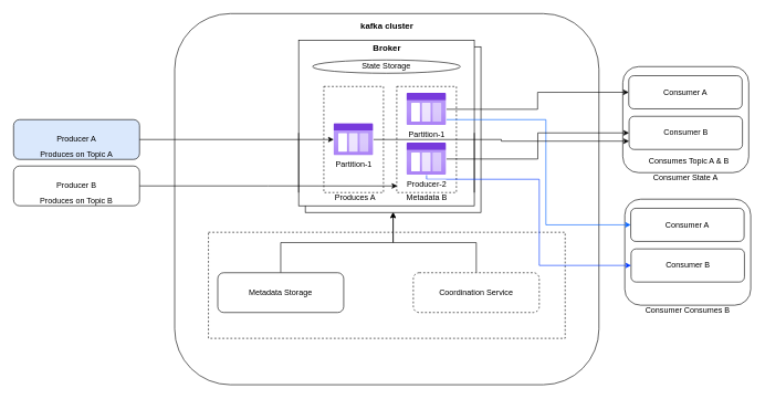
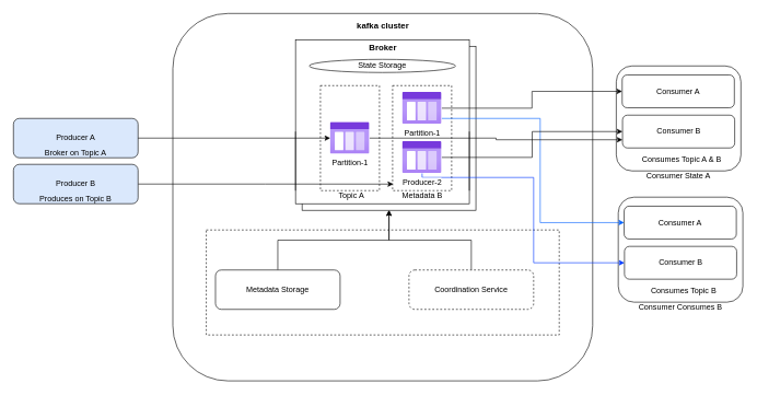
  <mxCell id="0" />
  <mxCell id="1" parent="0" />
  <mxCell id="2" value="" style="rounded=1;whiteSpace=wrap;html=1;" parent="1" vertex="1"><mxGeometry x="263" y="20" width="640" height="560" as="geometry" /></mxCell>
  <mxCell id="3" value="" style="rounded=0;whiteSpace=wrap;html=1;" parent="1" vertex="1"><mxGeometry x="460" y="70" width="265" height="250" as="geometry" /></mxCell>
  <mxCell id="4" value="" style="rounded=0;whiteSpace=wrap;html=1;dashed=1;" parent="1" vertex="1"><mxGeometry x="314" y="350" width="538" height="160" as="geometry" /></mxCell>
  <mxCell id="5" value="" style="rounded=0;whiteSpace=wrap;html=1;" parent="1" vertex="1"><mxGeometry x="450" y="60" width="265" height="250" as="geometry" /></mxCell>
  <mxCell id="6" value="&lt;span style=&quot;font-size: 13px;&quot;&gt;kafka cluster&lt;/span&gt;" style="text;strokeColor=none;fillColor=none;html=1;fontSize=24;fontStyle=1;verticalAlign=middle;align=center;" parent="1" vertex="1"><mxGeometry x="538" y="20" width="90" height="30" as="geometry" /></mxCell>
  <mxCell id="7" value="&lt;p style=&quot;line-height: 0%;&quot;&gt;&lt;font style=&quot;font-size: 13px;&quot;&gt;Broker&lt;/font&gt;&lt;/p&gt;" style="text;strokeColor=none;fillColor=none;html=1;fontSize=24;fontStyle=1;verticalAlign=middle;align=center;" parent="1" vertex="1"><mxGeometry x="537.5" y="60" width="90" height="20" as="geometry" /></mxCell>
  <mxCell id="8" value="" style="endArrow=none;html=1;rounded=0;entryX=0;entryY=0;entryDx=0;entryDy=0;" parent="1" edge="1"><mxGeometry width="50" height="50" relative="1" as="geometry"><mxPoint x="715" y="290" as="sourcePoint" /><mxPoint x="715" y="200" as="targetPoint" /></mxGeometry></mxCell>
  <mxCell id="9" value="" style="endArrow=none;html=1;rounded=0;entryX=0;entryY=0;entryDx=0;entryDy=0;" parent="1" edge="1"><mxGeometry x="1" y="235" width="50" height="50" relative="1" as="geometry"><mxPoint x="450" y="290" as="sourcePoint" /><mxPoint x="450" y="200" as="targetPoint" /><mxPoint as="offset" /></mxGeometry></mxCell>
  <mxCell id="10" value="State Storage" style="ellipse;whiteSpace=wrap;html=1;" parent="1" vertex="1"><mxGeometry x="471" y="90" width="223" height="20" as="geometry" /></mxCell>
  <mxCell id="11" value="Producer A" style="rounded=1;whiteSpace=wrap;html=1;fillColor=#dae8fc;" parent="1" vertex="1"><mxGeometry x="20" y="180" width="190" height="60" as="geometry" /></mxCell>
  <mxCell id="12" style="edgeStyle=orthogonalEdgeStyle;rounded=0;orthogonalLoop=1;jettySize=auto;html=1;" parent="1" source="13" target="3" edge="1"><mxGeometry relative="1" as="geometry" /></mxCell>
  <mxCell id="13" value="Coordination Service" style="rounded=1;whiteSpace=wrap;html=1;dashed=1;" parent="1" vertex="1"><mxGeometry y="411" width="190" height="60" as="geometry" x="623" /></mxCell>
  <mxCell id="14" value="" style="rounded=1;whiteSpace=wrap;html=1;" parent="1" vertex="1"><mxGeometry x="939" y="100" width="190" height="160" as="geometry" /></mxCell>
  <mxCell id="15" style="edgeStyle=orthogonalEdgeStyle;rounded=0;orthogonalLoop=1;jettySize=auto;html=1;entryX=0.5;entryY=1;entryDx=0;entryDy=0;" parent="1" source="16" target="3" edge="1"><mxGeometry relative="1" as="geometry" /></mxCell>
  <mxCell id="16" value="Metadata Storage" style="rounded=1;whiteSpace=wrap;html=1;" parent="1" vertex="1"><mxGeometry x="328" y="411" width="190" height="60" as="geometry" /></mxCell>
  <mxCell id="17" value="Consumer A" style="rounded=1;whiteSpace=wrap;html=1;" parent="1" vertex="1"><mxGeometry x="948" y="113.75" width="171" height="50" as="geometry" /></mxCell>
  <mxCell id="18" value="Consumer B" style="rounded=1;whiteSpace=wrap;html=1;" parent="1" vertex="1"><mxGeometry x="948.5" y="175" width="171" height="50" as="geometry" /></mxCell>
  <mxCell id="19" value="Consumes Topic A &amp;amp; B" style="text;html=1;strokeColor=none;fillColor=none;align=center;verticalAlign=middle;whiteSpace=wrap;rounded=0;" parent="1" vertex="1"><mxGeometry x="958.5" y="235" width="160" height="15" as="geometry" /></mxCell>
  <mxCell id="20" value="" style="rounded=1;whiteSpace=wrap;html=1;" parent="1" vertex="1"><mxGeometry x="942" y="300" width="190" height="160" as="geometry" /></mxCell>
  <mxCell id="21" value="Consumer A" style="rounded=1;whiteSpace=wrap;html=1;" parent="1" vertex="1"><mxGeometry x="951" y="313.75" width="171" height="50" as="geometry" /></mxCell>
  <mxCell id="22" value="Consumer B" style="rounded=1;whiteSpace=wrap;html=1;" parent="1" vertex="1"><mxGeometry x="951.5" y="375" width="171" height="50" as="geometry" /></mxCell>
+ <mxCell id="23" value="Consumes Topic B" style="text;html=1;strokeColor=none;fillColor=none;align=center;verticalAlign=middle;whiteSpace=wrap;rounded=0;" parent="1" vertex="1"><mxGeometry x="962" y="435" width="160" height="15" as="geometry" /></mxCell>
  <mxCell id="24" value="" style="rounded=0;whiteSpace=wrap;html=1;dashed=1;" parent="1" vertex="1"><mxGeometry x="488" y="130" width="90" height="160" as="geometry" /></mxCell>
  <mxCell id="25" value="" style="rounded=0;whiteSpace=wrap;html=1;dashed=1;" parent="1" vertex="1"><mxGeometry x="598" y="130" width="90" height="160" as="geometry" /></mxCell>
  <mxCell id="26" style="edgeStyle=orthogonalEdgeStyle;rounded=0;orthogonalLoop=1;jettySize=auto;html=1;entryX=0;entryY=0.5;entryDx=0;entryDy=0;strokeColor=#0160ff;" parent="1" source="28" target="21" edge="1"><mxGeometry relative="1" as="geometry"><Array as="points"><mxPoint x="823" y="180" /><mxPoint x="823" y="339" /></Array></mxGeometry></mxCell>
  <mxCell id="27" style="edgeStyle=orthogonalEdgeStyle;rounded=0;orthogonalLoop=1;jettySize=auto;html=1;entryX=0;entryY=0.5;entryDx=0;entryDy=0;strokeColor=#060606;" edge="1" parent="1" source="28" target="17"><mxGeometry relative="1" as="geometry" /></mxCell>
  <mxCell id="28" value="Partition-1" style="aspect=fixed;html=1;points=[];align=center;image;fontSize=12;image=img/lib/azure2/general/Storage_Queue.svg;" parent="1" vertex="1"><mxGeometry x="613" y="140" width="60" height="48.75" as="geometry" /></mxCell>
  <mxCell id="29" style="edgeStyle=orthogonalEdgeStyle;rounded=0;orthogonalLoop=1;jettySize=auto;html=1;entryX=0;entryY=0.5;entryDx=0;entryDy=0;strokeColor=#0038ff;" parent="1" source="31" target="22" edge="1"><mxGeometry relative="1" as="geometry"><Array as="points"><mxPoint x="643" y="270" /><mxPoint x="813" y="270" /><mxPoint x="813" y="400" /></Array></mxGeometry></mxCell>
  <mxCell id="30" style="edgeStyle=orthogonalEdgeStyle;rounded=0;orthogonalLoop=1;jettySize=auto;html=1;entryX=0;entryY=0.5;entryDx=0;entryDy=0;" edge="1" parent="1" source="31" target="18"><mxGeometry relative="1" as="geometry" /></mxCell>
  <mxCell id="31" value="Producer-2" style="aspect=fixed;html=1;points=[];align=center;image;fontSize=12;image=img/lib/azure2/general/Storage_Queue.svg;" parent="1" vertex="1"><mxGeometry x="613" y="215" width="60" height="48.75" as="geometry" /></mxCell>
- <mxCell id="32" value="Produces A" style="text;html=1;strokeColor=none;fillColor=none;align=center;verticalAlign=middle;whiteSpace=wrap;rounded=0;" parent="1" vertex="1"><mxGeometry x="493" y="290" width="85" height="15" as="geometry" /></mxCell>
+ <mxCell id="32" value="Topic A" style="text;html=1;strokeColor=none;fillColor=none;align=center;verticalAlign=middle;whiteSpace=wrap;rounded=0;" parent="1" vertex="1"><mxGeometry x="493" y="290" width="85" height="15" as="geometry" /></mxCell>
  <mxCell id="33" value="Metadata B" style="text;html=1;strokeColor=none;fillColor=none;align=center;verticalAlign=middle;whiteSpace=wrap;rounded=0;" parent="1" vertex="1"><mxGeometry x="600.5" y="290" width="85" height="15" as="geometry" /></mxCell>
  <mxCell id="34" style="edgeStyle=orthogonalEdgeStyle;rounded=0;orthogonalLoop=1;jettySize=auto;html=1;entryX=0.011;entryY=0.938;entryDx=0;entryDy=0;entryPerimeter=0;" parent="1" source="35" target="25" edge="1"><mxGeometry relative="1" as="geometry" /></mxCell>
- <mxCell id="35" value="Producer B" style="rounded=1;whiteSpace=wrap;html=1;" parent="1" vertex="1"><mxGeometry x="20" y="250" width="190" height="60" as="geometry" /></mxCell>
+ <mxCell id="35" value="Producer B" style="rounded=1;whiteSpace=wrap;html=1;fillColor=#dae8fc;" parent="1" vertex="1"><mxGeometry x="20" y="250" width="190" height="60" as="geometry" /></mxCell>
  <mxCell id="36" style="edgeStyle=orthogonalEdgeStyle;rounded=0;orthogonalLoop=1;jettySize=auto;html=1;entryX=0;entryY=0.75;entryDx=0;entryDy=0;" edge="1" parent="1" source="37" target="18"><mxGeometry relative="1" as="geometry" /></mxCell>
  <mxCell id="37" value="Partition-1" style="aspect=fixed;html=1;points=[];align=center;image;fontSize=12;image=img/lib/azure2/general/Storage_Queue.svg;" parent="1" vertex="1"><mxGeometry x="503" y="185.62" width="60" height="48.75" as="geometry" /></mxCell>
  <mxCell id="38" style="edgeStyle=orthogonalEdgeStyle;rounded=0;orthogonalLoop=1;jettySize=auto;html=1;entryX=0;entryY=0.5;entryDx=0;entryDy=0;entryPerimeter=0;" parent="1" source="11" target="37" edge="1"><mxGeometry relative="1" as="geometry" /></mxCell>
  <mxCell id="39" value="Consumer State A" style="text;html=1;strokeColor=none;fillColor=none;align=center;verticalAlign=middle;whiteSpace=wrap;rounded=0;" parent="1" vertex="1"><mxGeometry x="954" y="260" width="160" height="15" as="geometry" /></mxCell>
  <mxCell id="40" value="Consumer Consumes B" style="text;html=1;strokeColor=none;fillColor=none;align=center;verticalAlign=middle;whiteSpace=wrap;rounded=0;" parent="1" vertex="1"><mxGeometry x="957" y="460" width="160" height="15" as="geometry" /></mxCell>
- <mxCell id="41" value="Produces on Topic A" style="text;html=1;strokeColor=none;fillColor=none;align=center;verticalAlign=middle;whiteSpace=wrap;rounded=0;" parent="1" vertex="1"><mxGeometry x="35" y="225" width="160" height="15" as="geometry" /></mxCell>
+ <mxCell id="41" value="Broker on Topic A" style="text;html=1;strokeColor=none;fillColor=none;align=center;verticalAlign=middle;whiteSpace=wrap;rounded=0;" parent="1" vertex="1"><mxGeometry x="35" y="225" width="160" height="15" as="geometry" /></mxCell>
  <mxCell id="42" value="Produces on Topic B" style="text;html=1;strokeColor=none;fillColor=none;align=center;verticalAlign=middle;whiteSpace=wrap;rounded=0;" parent="1" vertex="1"><mxGeometry x="35" y="295" width="160" height="15" as="geometry" /></mxCell>
